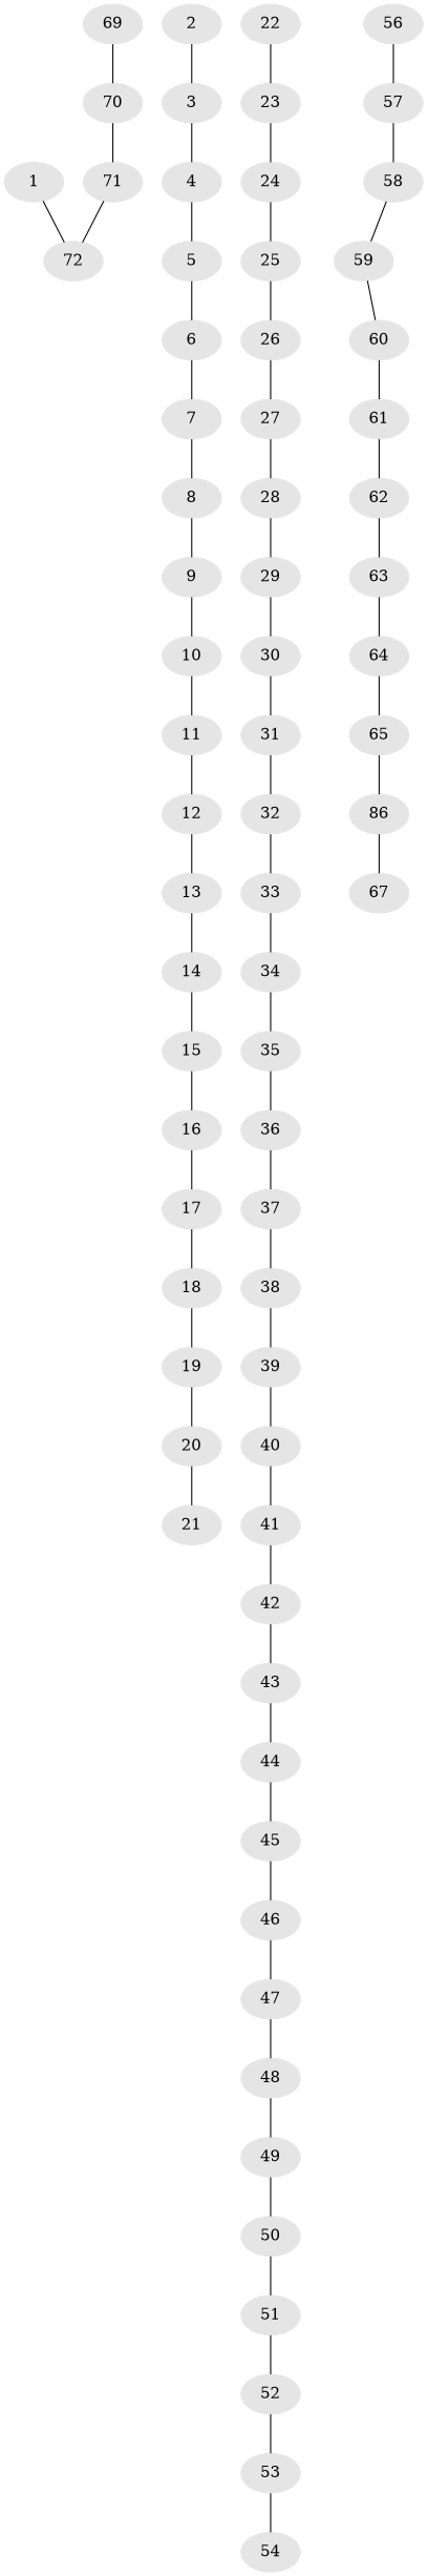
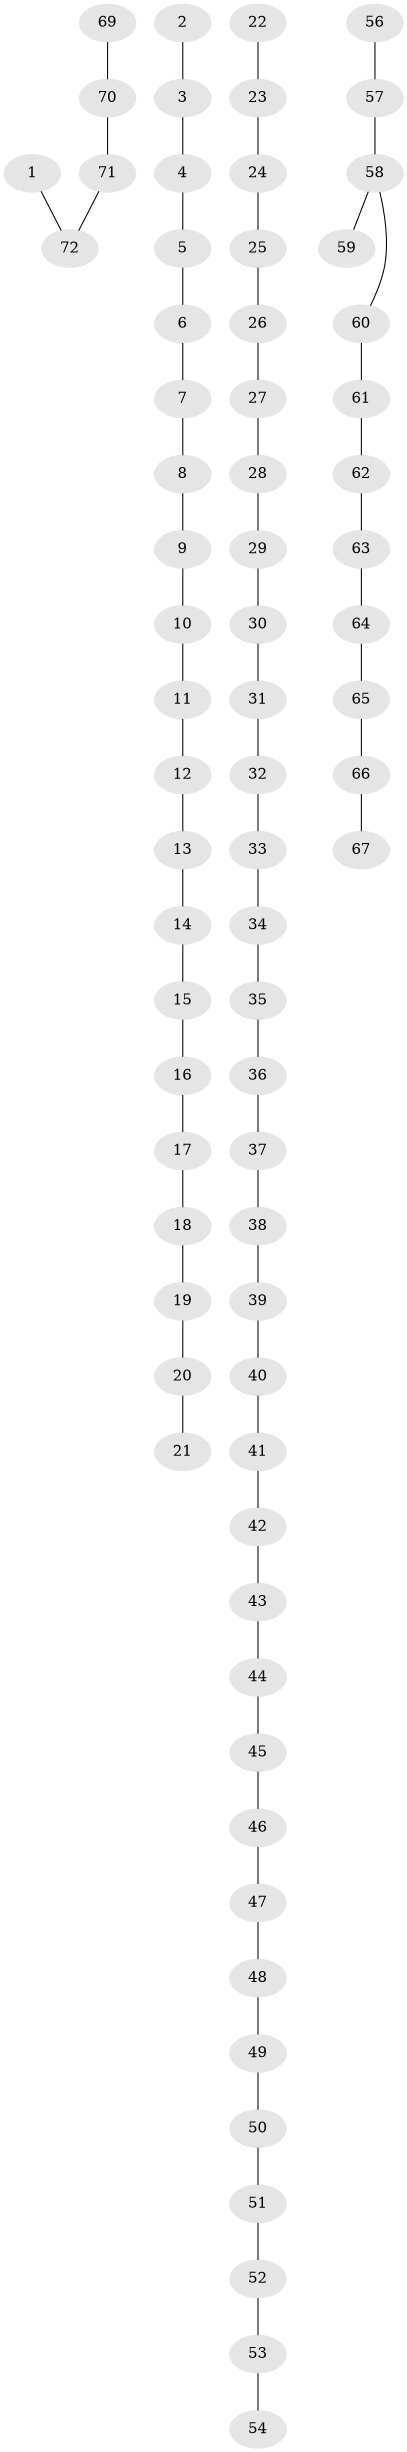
  graph {
    fontname="DejaVu Serif"
    node [color=gray90 fontname="DejaVu Serif" style=filled]
    edge [fontname="DejaVu Serif"]
    1
    72
    2
    3
    4
    5
    6
    7
    8
    9
    10
    11
    12
    13
    14
    15
    16
    17
    18
    19
    20
    21
    22
    23
    24
    25
    26
    27
    28
    29
    30
    31
    32
    33
    34
    35
    36
    37
    38
    39
    40
    41
    42
    43
    44
    45
    46
    47
    48
    49
    50
    51
    52
    53
    54
    56
    57
    58
    59
    60
    61
    62
    63
    64
    65
-   66 [label=86]
+   66
    67
    69
    70
    71
    1 -- 72
    2 -- 3
    3 -- 4
    4 -- 5
    5 -- 6
    6 -- 7
    7 -- 8
    8 -- 9
    9 -- 10
    10 -- 11
    11 -- 12
    12 -- 13
    13 -- 14
    14 -- 15
    15 -- 16
    16 -- 17
    17 -- 18
    18 -- 19
    19 -- 20
    20 -- 21
    22 -- 23
    23 -- 24
    24 -- 25
    25 -- 26
    26 -- 27
    27 -- 28
    28 -- 29
    29 -- 30
    30 -- 31
    31 -- 32
    32 -- 33
    33 -- 34
    34 -- 35
    35 -- 36
    36 -- 37
    37 -- 38
    38 -- 39
    39 -- 40
    40 -- 41
    41 -- 42
    42 -- 43
    43 -- 44
    44 -- 45
    45 -- 46
    46 -- 47
    47 -- 48
    48 -- 49
    49 -- 50
    50 -- 51
    51 -- 52
    52 -- 53
    53 -- 54
    56 -- 57
    57 -- 58
    58 -- 59
-   59 -- 60
+   58 -- 60
    60 -- 61
    61 -- 62
    62 -- 63
    63 -- 64
    64 -- 65
    65 -- 66
    66 -- 67
    69 -- 70
    70 -- 71
    71 -- 72
  }
